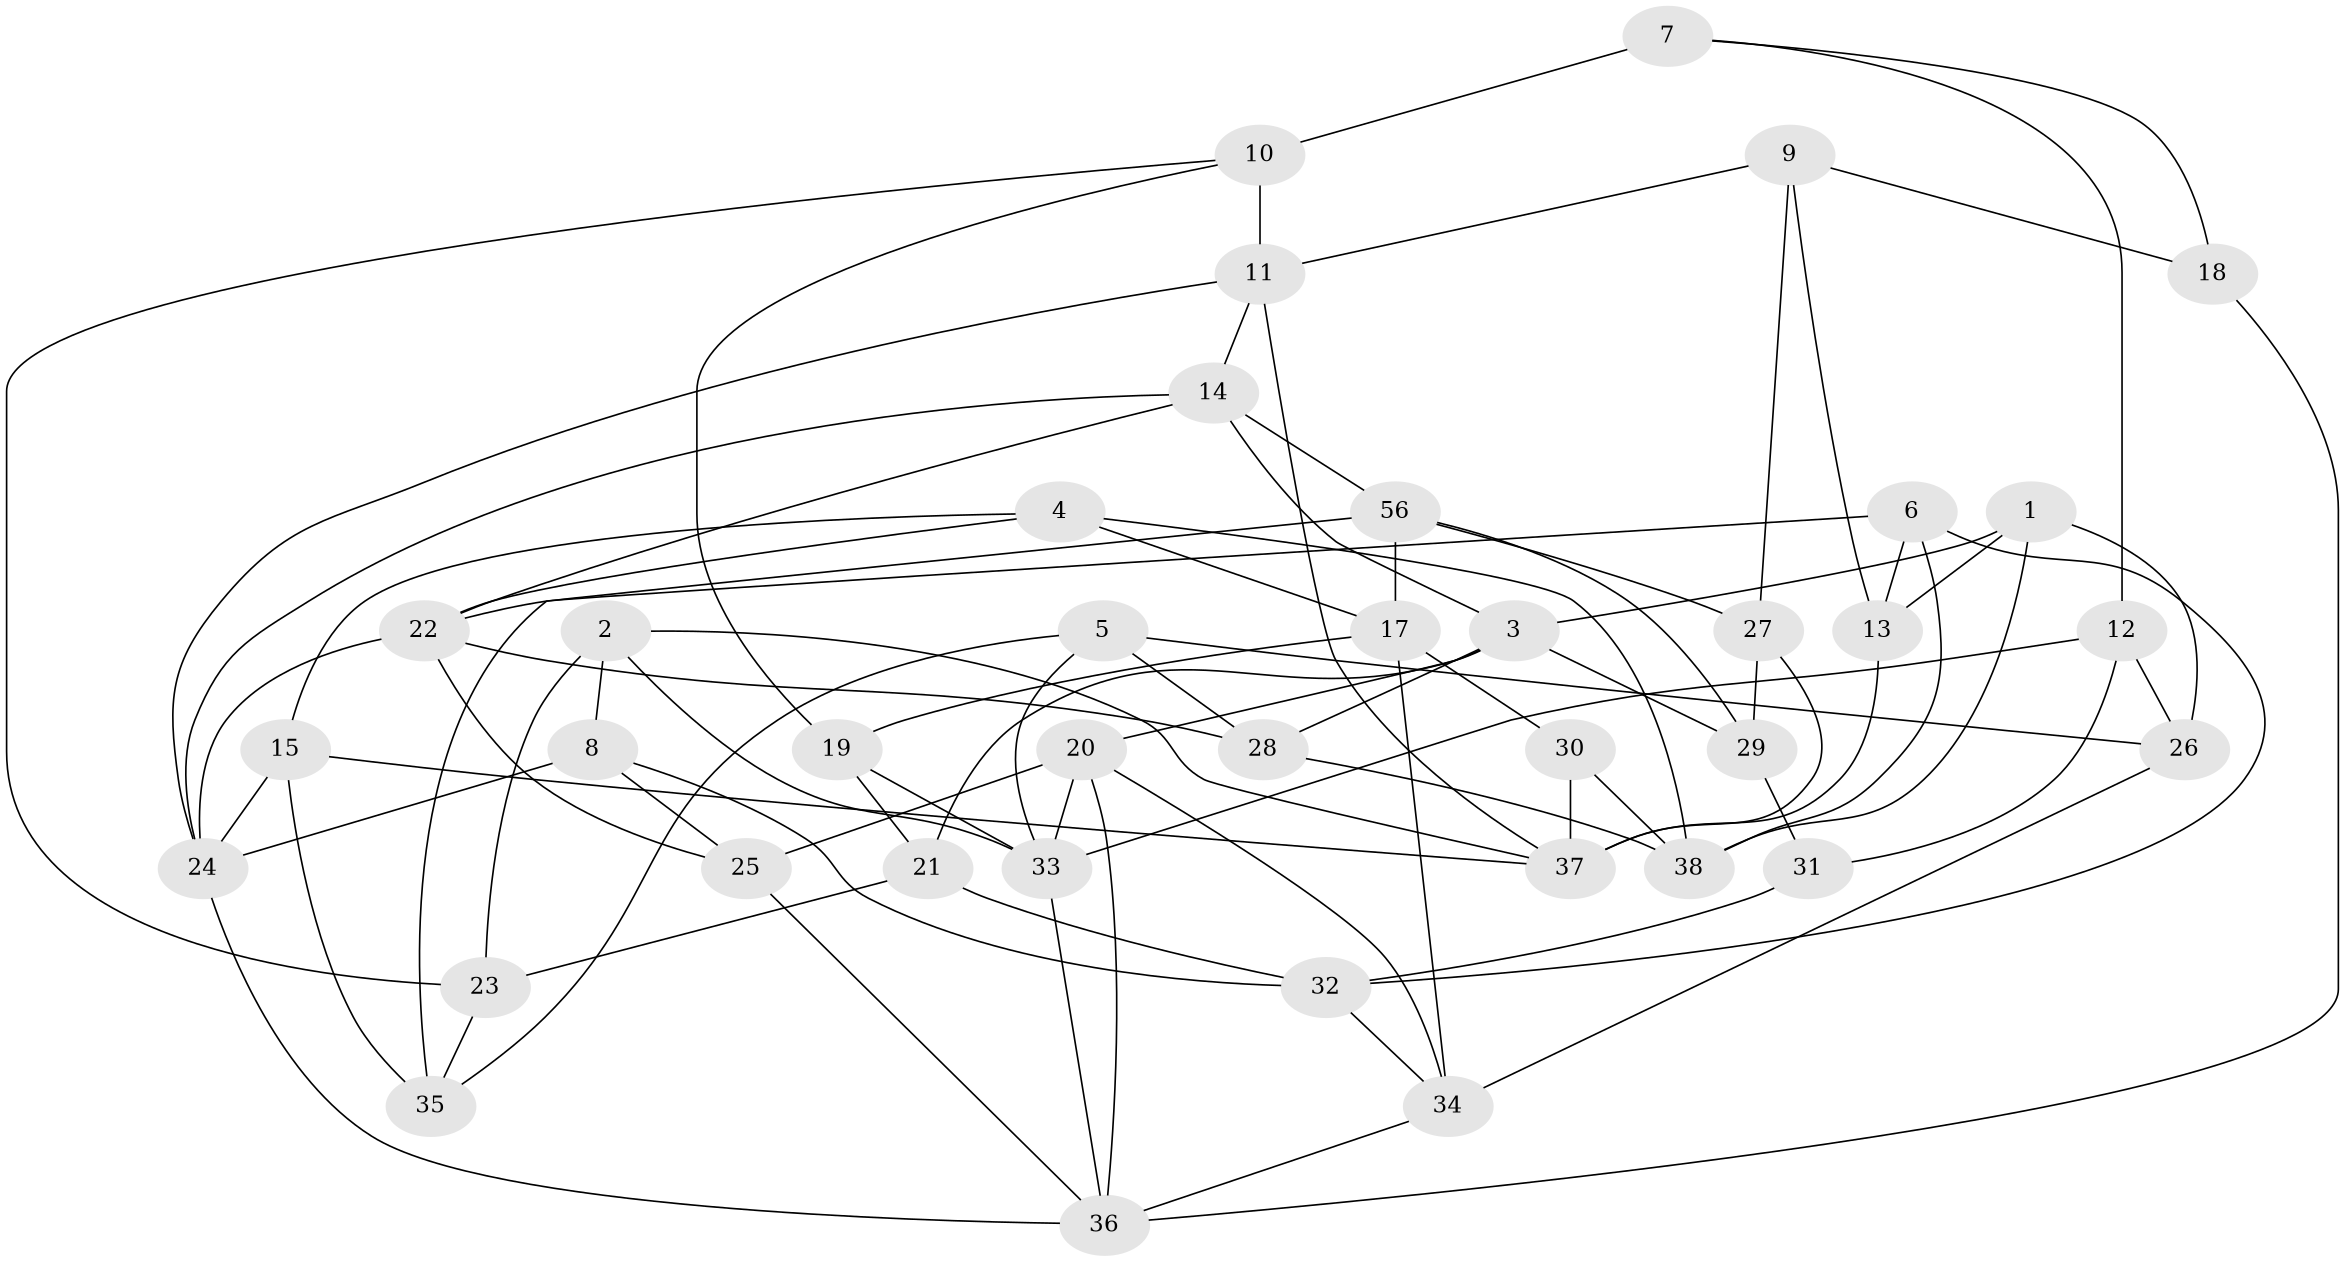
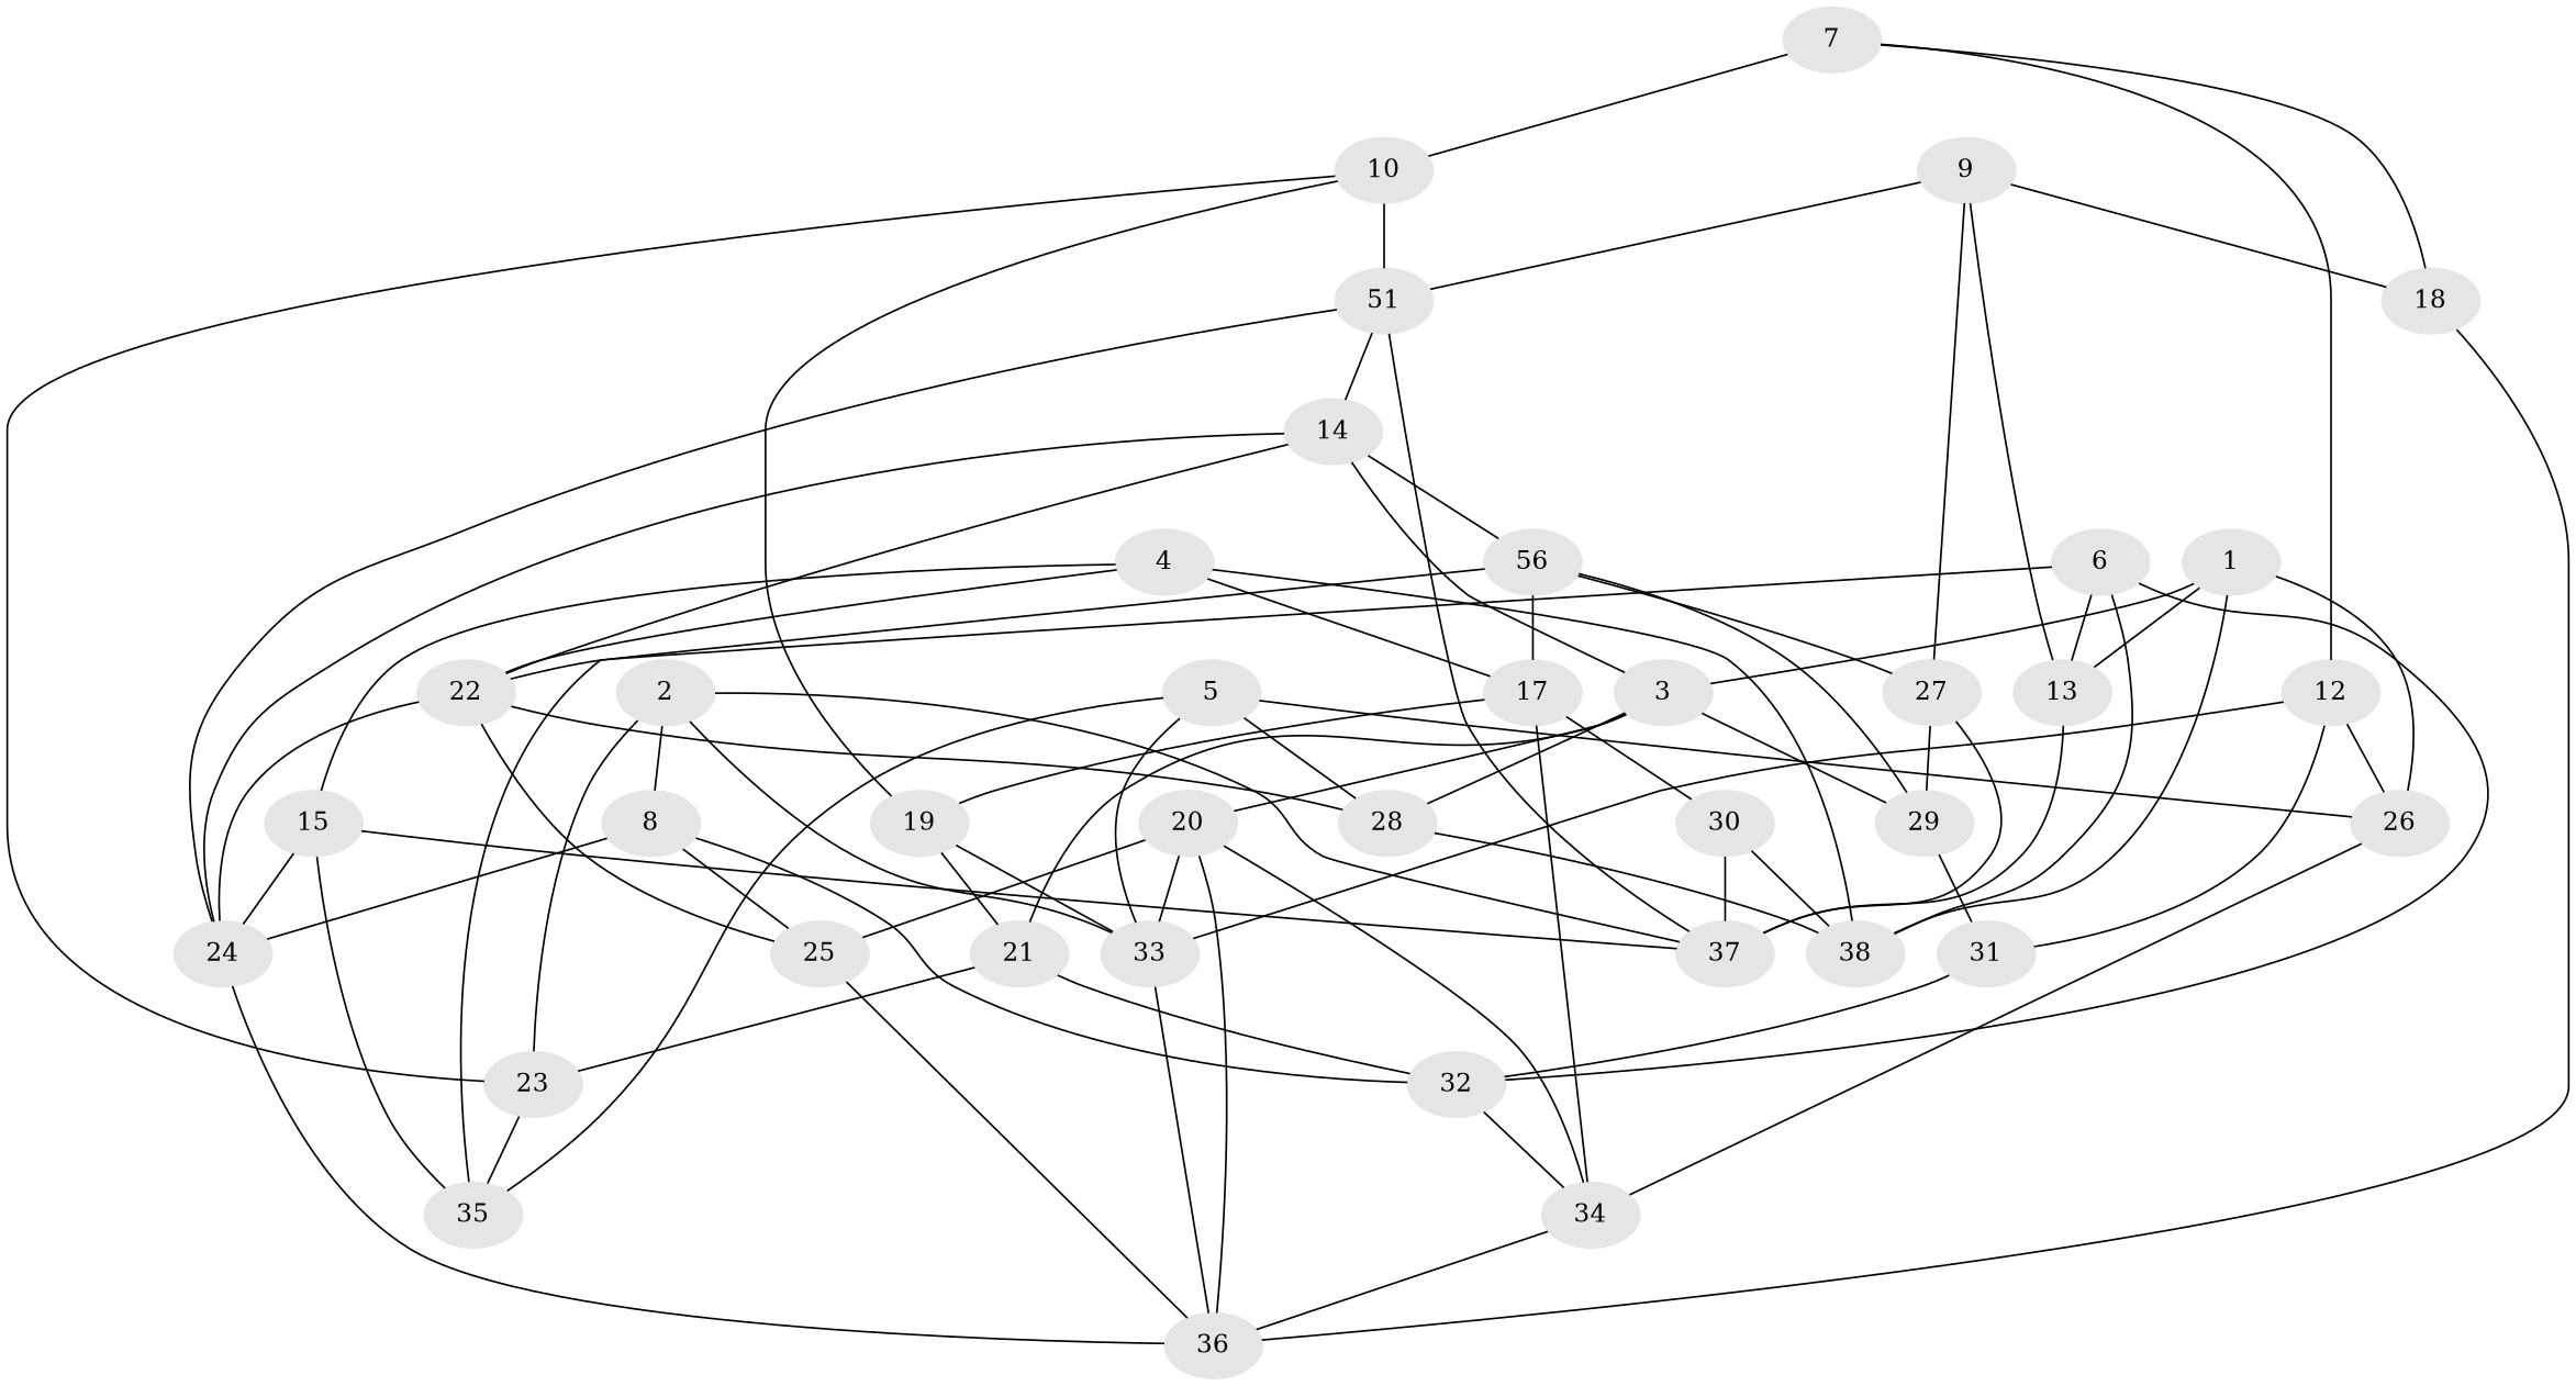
  graph {
    node [color=gray90 style=filled]
    edge [weight=1.0]
    1
    3
    13
    26
    38
    20
    21
    28
    29
    37
    34
    2
    8
    23
    33
    32
    24
    25
    35
    36
    31
    4
    15
    17
    22
    19
    30
    5
    6
    7
    10
    12
    18
-   11
+   11 [label=51]
    9
    27
    14
    n38 [label=56]
    1 -- 3
    1 -- 13
    1 -- 26
    1 -- 38
    3 -- 20 [weight=2.0]
    3 -- 21
    3 -- 28
    3 -- 29
    13 -- 37
    26 -- 34
    20 -- 34
    20 -- 33
    20 -- 25
    20 -- 36
    21 -- 23
    21 -- 32
    28 -- 38
    29 -- 31
    34 -- 36
    2 -- 37
    2 -- 8
    2 -- 23
    2 -- 33
    8 -- 32
    8 -- 24
    8 -- 25
    23 -- 35
    33 -- 36
    32 -- 34
    24 -- 36
    25 -- 36
    31 -- 32 [weight=2.0]
    4 -- 38
    4 -- 15
    4 -- 17
    4 -- 22
    15 -- 37
    15 -- 24
    15 -- 35
    17 -- 34 [weight=2.0]
    17 -- 19
    17 -- 30
    22 -- 28
    22 -- 24
    22 -- 25
    19 -- 21
    19 -- 33
    30 -- 38 [weight=2.0]
    30 -- 37
    5 -- 26
    5 -- 28
    5 -- 33
    5 -- 35
    6 -- 13
    6 -- 38
    6 -- 32
    6 -- 22
    7 -- 10 [weight=2.0]
    7 -- 12
    7 -- 18
    10 -- 23
    10 -- 19
    10 -- 11 [weight=2.0]
    12 -- 26
    12 -- 33
    12 -- 31
    18 -- 36
    11 -- 37
    11 -- 24
    11 -- 14
    9 -- 13
    9 -- 18
    9 -- 11
    9 -- 27
    27 -- 29
    27 -- 37
    14 -- 3
    14 -- 24
    14 -- 22
    14 -- n38 [weight=2.0]
    n38 -- 29
    n38 -- 35
    n38 -- 17
    n38 -- 27
  }
